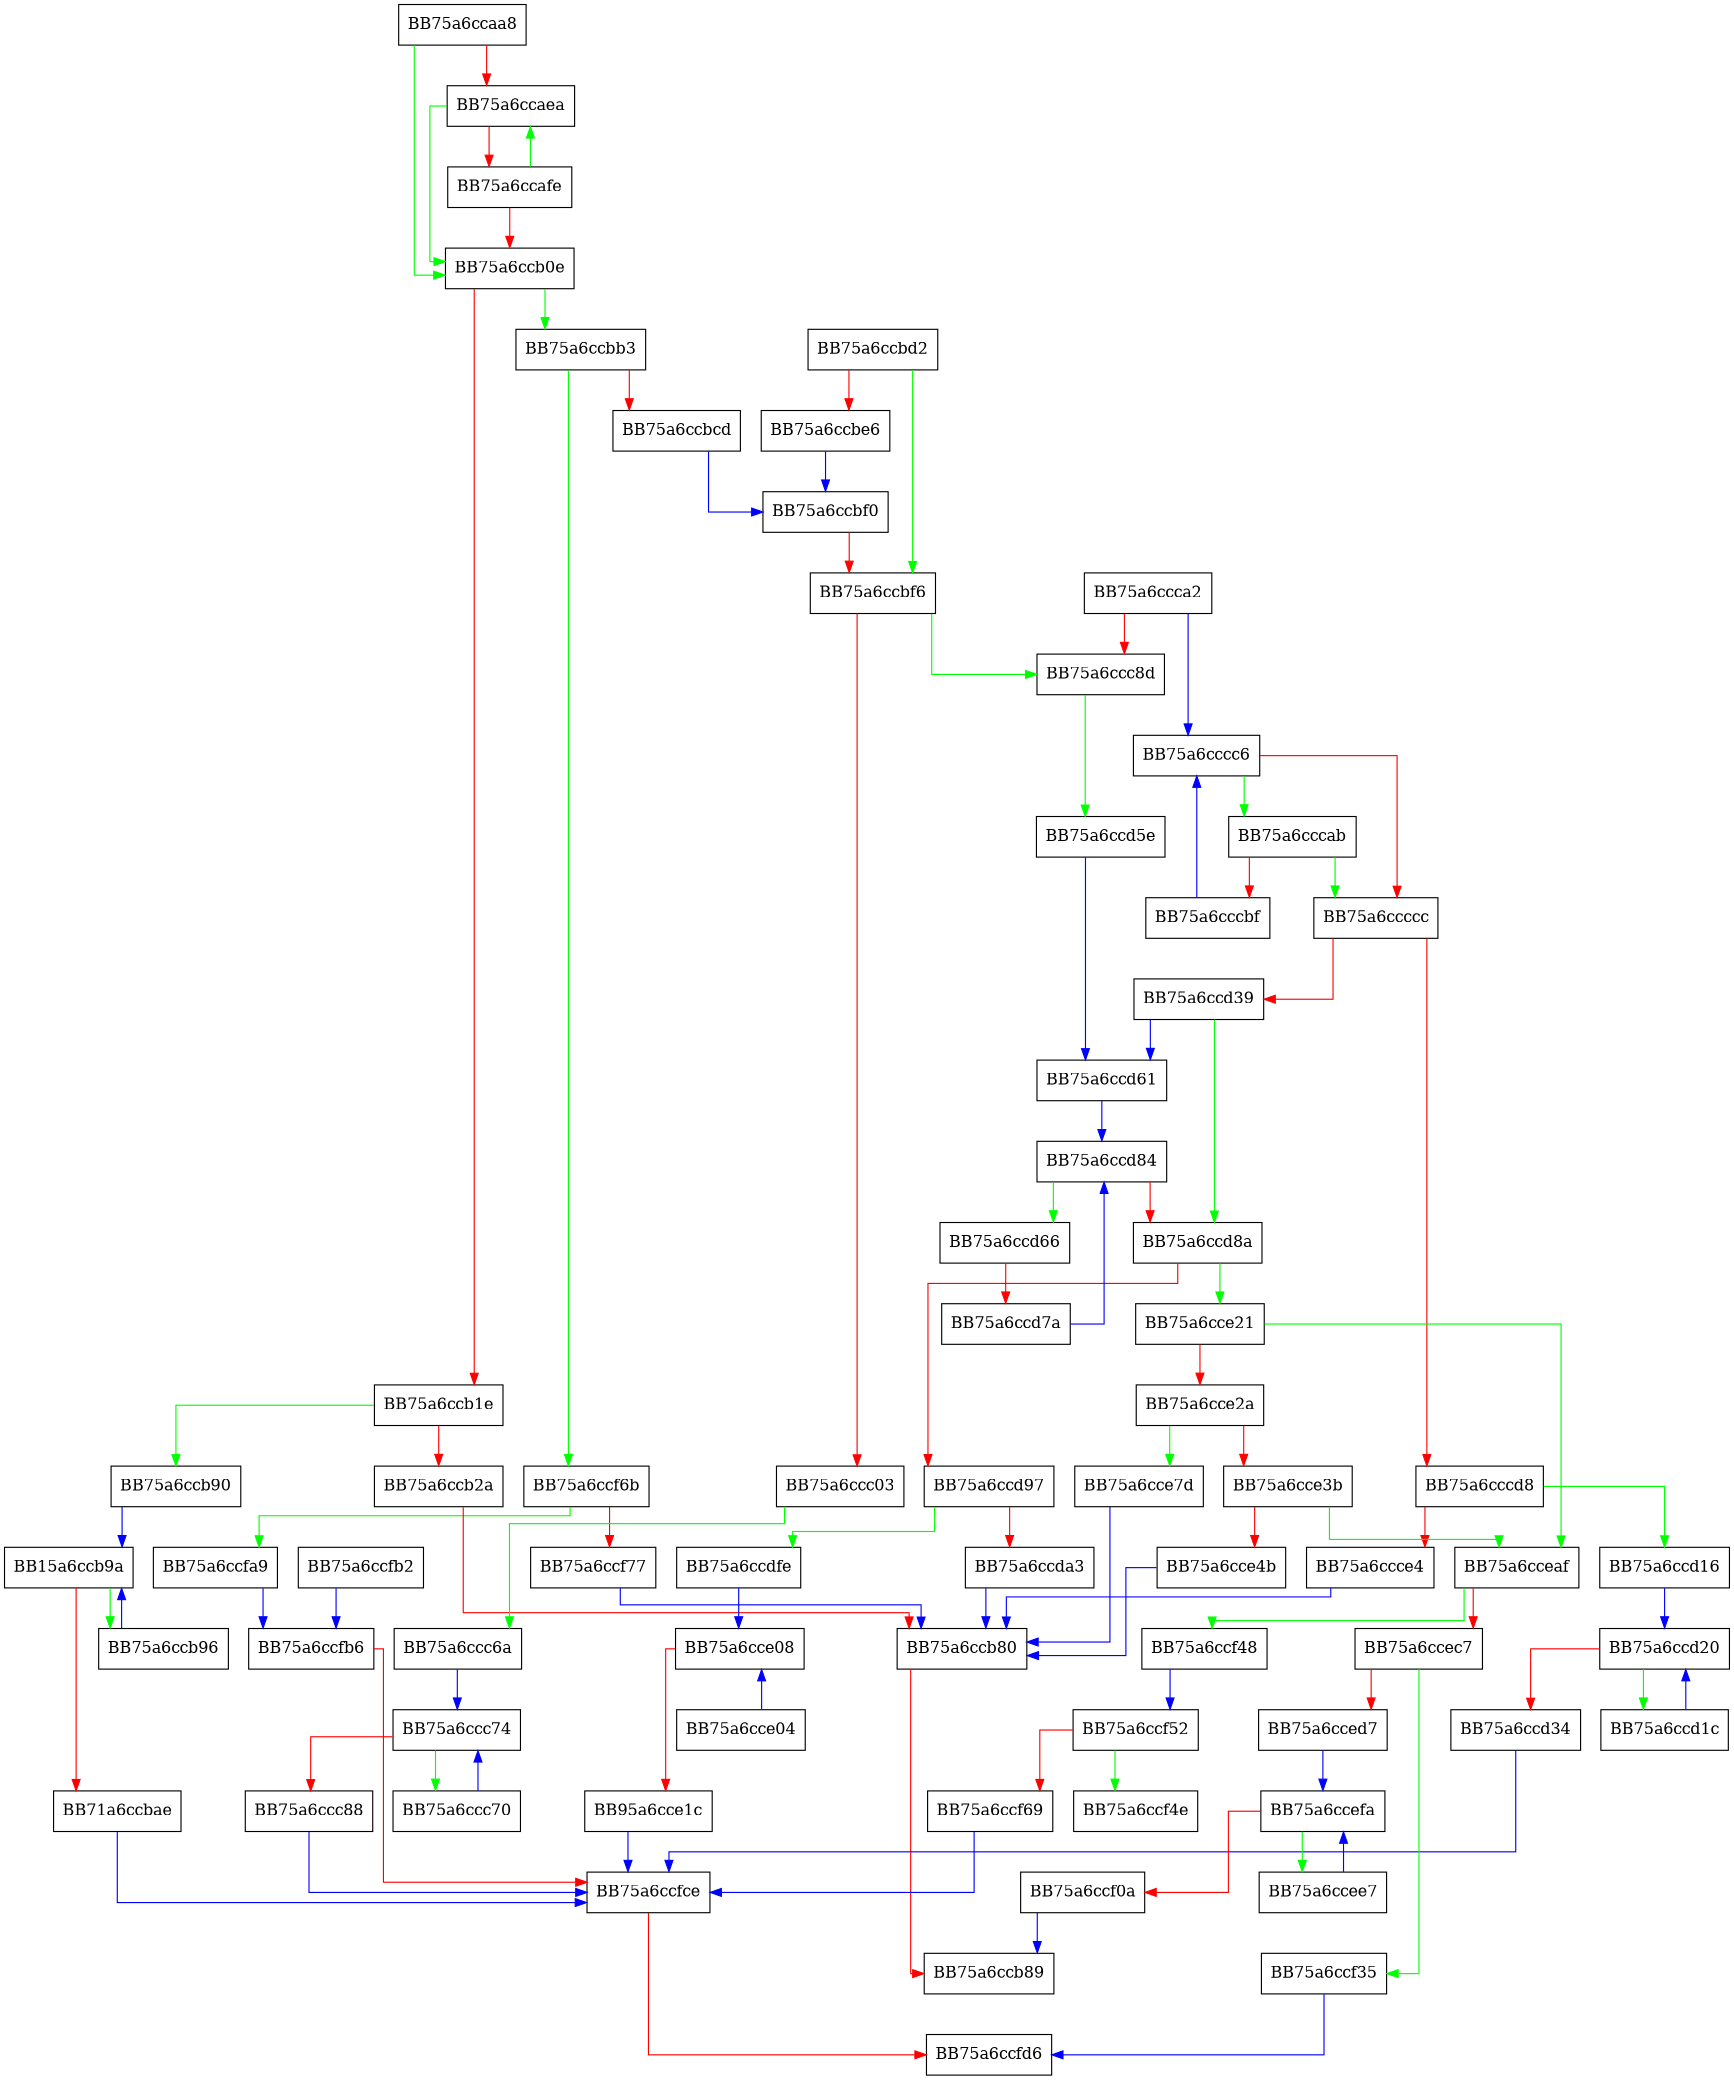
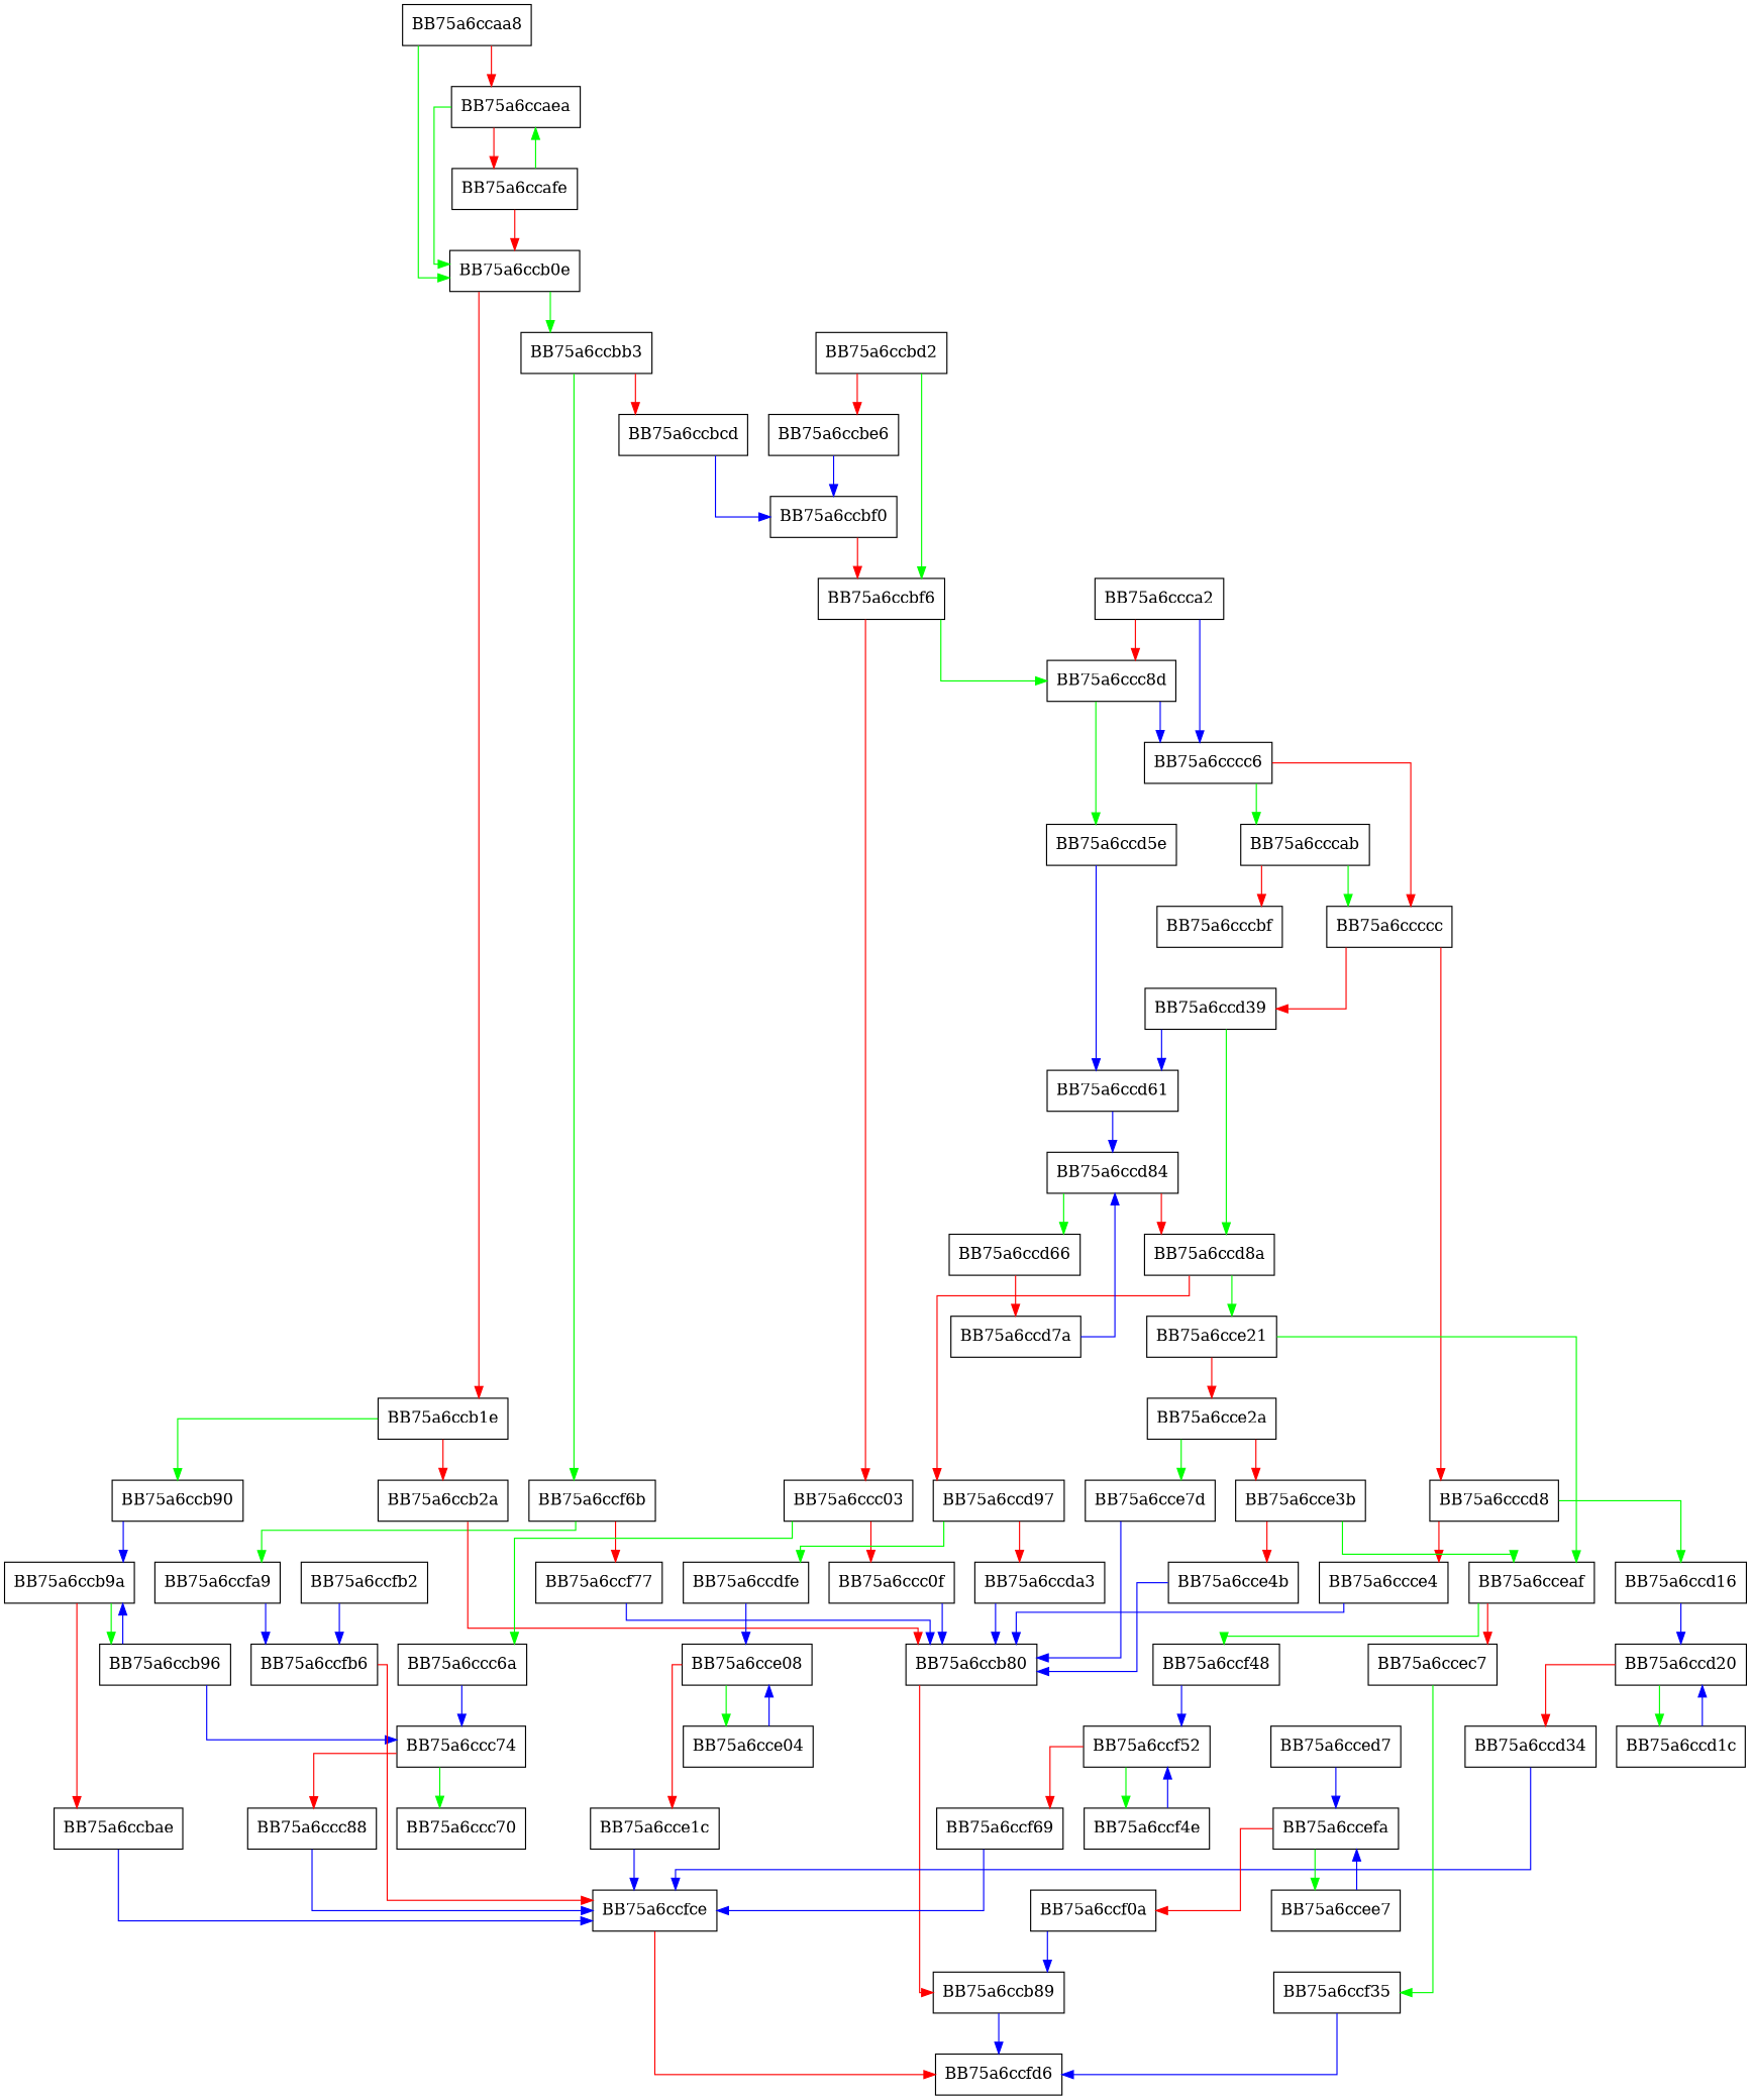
  digraph {
    splines=ortho
    node [shape=box]
    edge [color=red]
    BB75a6ccaa8
    BB75a6ccb0e
    BB75a6ccaea
    BB75a6ccbb3
    BB75a6ccb1e
    BB75a6ccafe
    BB75a6ccf6b
    BB75a6ccbcd
    BB75a6ccb90
    BB75a6ccb2a
    BB75a6ccfa9
    BB75a6ccf77
    BB75a6ccbf0
-   BB75a6ccb9a [label=BB15a6ccb9a]
+   BB75a6ccb9a
    BB75a6ccb80
    BB75a6ccb96
-   BB75a6ccbae [label=BB71a6ccbae]
+   BB75a6ccbae
    BB75a6ccb89
    BB75a6ccfd6
    BB75a6ccfce
    BB75a6ccfb6
    BB75a6ccbf6
    BB75a6ccbd2
    BB75a6ccbe6
    BB75a6ccc8d
    BB75a6ccc03
    BB75a6ccd5e
    BB75a6ccc6a
+   BB75a6ccc0f
    BB75a6ccd61
    BB75a6ccca2
    BB75a6cccc6
    BB75a6ccc74
    BB75a6ccc70
    BB75a6ccc88
    BB75a6ccd84
    BB75a6cccab
    BB75a6ccccc
    BB75a6cccbf
    BB75a6ccd39
    BB75a6cccd8
    BB75a6ccd8a
    BB75a6ccd16
    BB75a6ccce4
    BB75a6ccd20
    BB75a6ccd1c
    BB75a6ccd34
    BB75a6ccd66
    BB75a6ccd7a
    BB75a6cce21
    BB75a6ccd97
    BB75a6cceaf
    BB75a6cce2a
    BB75a6ccdfe
    BB75a6ccda3
    BB75a6ccf48
    BB75a6ccec7
    BB75a6cce7d
    BB75a6cce3b
    BB75a6cce08
    BB75a6cce04
-   BB75a6cce1c [label=BB95a6cce1c]
+   BB75a6cce1c
    BB75a6ccf52
    BB75a6ccf35
    BB75a6cced7
    BB75a6cce4b
    BB75a6ccf4e
    BB75a6ccf69
    BB75a6ccefa
    BB75a6ccee7
    BB75a6ccf0a
    BB75a6ccfb2
    BB75a6ccaa8 -> BB75a6ccb0e [color=green]
    BB75a6ccaa8 -> BB75a6ccaea
    BB75a6ccb0e -> BB75a6ccbb3 [color=green]
    BB75a6ccb0e -> BB75a6ccb1e
    BB75a6ccaea -> BB75a6ccb0e [color=green]
    BB75a6ccaea -> BB75a6ccafe
    BB75a6ccbb3 -> BB75a6ccf6b [color=green]
    BB75a6ccbb3 -> BB75a6ccbcd
    BB75a6ccb1e -> BB75a6ccb90 [color=green]
    BB75a6ccb1e -> BB75a6ccb2a
    BB75a6ccafe -> BB75a6ccb0e
    BB75a6ccafe -> BB75a6ccaea [color=green]
    BB75a6ccf6b -> BB75a6ccfa9 [color=green]
    BB75a6ccf6b -> BB75a6ccf77
    BB75a6ccbcd -> BB75a6ccbf0 [color=blue]
    BB75a6ccb90 -> BB75a6ccb9a [color=blue]
    BB75a6ccb2a -> BB75a6ccb80
    BB75a6ccfa9 -> BB75a6ccfb6 [color=blue]
    BB75a6ccf77 -> BB75a6ccb80 [color=blue]
    BB75a6ccbf0 -> BB75a6ccbf6
    BB75a6ccb9a -> BB75a6ccb96 [color=green]
    BB75a6ccb9a -> BB75a6ccbae
    BB75a6ccb80 -> BB75a6ccb89
    BB75a6ccb96 -> BB75a6ccb9a [color=blue]
    BB75a6ccbae -> BB75a6ccfce [color=blue]
+   BB75a6ccb89 -> BB75a6ccfd6 [color=blue]
    BB75a6ccfce -> BB75a6ccfd6
    BB75a6ccfb6 -> BB75a6ccfce
    BB75a6ccbf6 -> BB75a6ccc8d [color=green]
    BB75a6ccbf6 -> BB75a6ccc03
    BB75a6ccbd2 -> BB75a6ccbf6 [color=green]
    BB75a6ccbd2 -> BB75a6ccbe6
    BB75a6ccbe6 -> BB75a6ccbf0 [color=blue]
    BB75a6ccc8d -> BB75a6ccd5e [color=green]
    BB75a6ccc03 -> BB75a6ccc6a [color=green]
+   BB75a6ccc03 -> BB75a6ccc0f
    BB75a6ccd5e -> BB75a6ccd61 [color=blue]
    BB75a6ccc6a -> BB75a6ccc74 [color=blue]
+   BB75a6ccc0f -> BB75a6ccb80 [color=blue]
    BB75a6ccd61 -> BB75a6ccd84 [color=blue]
    BB75a6ccca2 -> BB75a6ccc8d
    BB75a6ccca2 -> BB75a6cccc6 [color=blue]
    BB75a6cccc6 -> BB75a6cccab [color=green]
    BB75a6cccc6 -> BB75a6ccccc
    BB75a6ccc74 -> BB75a6ccc70 [color=green]
    BB75a6ccc74 -> BB75a6ccc88
-   BB75a6ccc70 -> BB75a6ccc74 [color=blue]
+   BB75a6ccb96 -> BB75a6ccc74 [color=blue]
    BB75a6ccc88 -> BB75a6ccfce [color=blue]
    BB75a6ccd84 -> BB75a6ccd8a
    BB75a6ccd84 -> BB75a6ccd66 [color=green]
    BB75a6cccab -> BB75a6ccccc [color=green]
    BB75a6cccab -> BB75a6cccbf
    BB75a6ccccc -> BB75a6ccd39
    BB75a6ccccc -> BB75a6cccd8
-   BB75a6cccbf -> BB75a6cccc6 [color=blue]
+   BB75a6ccc8d -> BB75a6cccc6 [color=blue]
    BB75a6ccd39 -> BB75a6ccd61 [color=blue]
    BB75a6ccd39 -> BB75a6ccd8a [color=green]
    BB75a6cccd8 -> BB75a6ccd16 [color=green]
    BB75a6cccd8 -> BB75a6ccce4
    BB75a6ccd8a -> BB75a6cce21 [color=green]
    BB75a6ccd8a -> BB75a6ccd97
    BB75a6ccd16 -> BB75a6ccd20 [color=blue]
    BB75a6ccce4 -> BB75a6ccb80 [color=blue]
    BB75a6ccd20 -> BB75a6ccd1c [color=green]
    BB75a6ccd20 -> BB75a6ccd34
    BB75a6ccd1c -> BB75a6ccd20 [color=blue]
    BB75a6ccd34 -> BB75a6ccfce [color=blue]
    BB75a6ccd66 -> BB75a6ccd7a
    BB75a6ccd7a -> BB75a6ccd84 [color=blue]
    BB75a6cce21 -> BB75a6cceaf [color=green]
    BB75a6cce21 -> BB75a6cce2a
    BB75a6ccd97 -> BB75a6ccdfe [color=green]
    BB75a6ccd97 -> BB75a6ccda3
    BB75a6cceaf -> BB75a6ccf48 [color=green]
    BB75a6cceaf -> BB75a6ccec7
    BB75a6cce2a -> BB75a6cce7d [color=green]
    BB75a6cce2a -> BB75a6cce3b
    BB75a6ccdfe -> BB75a6cce08 [color=blue]
    BB75a6ccda3 -> BB75a6ccb80 [color=blue]
    BB75a6ccf48 -> BB75a6ccf52 [color=blue]
    BB75a6ccec7 -> BB75a6ccf35 [color=green]
-   BB75a6ccec7 -> BB75a6cced7
    BB75a6cce7d -> BB75a6ccb80 [color=blue]
    BB75a6cce3b -> BB75a6cceaf [color=green]
    BB75a6cce3b -> BB75a6cce4b
+   BB75a6cce08 -> BB75a6cce04 [color=green]
    BB75a6cce08 -> BB75a6cce1c
    BB75a6cce04 -> BB75a6cce08 [color=blue]
    BB75a6cce1c -> BB75a6ccfce [color=blue]
    BB75a6ccf52 -> BB75a6ccf4e [color=green]
    BB75a6ccf52 -> BB75a6ccf69
    BB75a6ccf35 -> BB75a6ccfd6 [color=blue]
    BB75a6cced7 -> BB75a6ccefa [color=blue]
    BB75a6cce4b -> BB75a6ccb80 [color=blue]
+   BB75a6ccf4e -> BB75a6ccf52 [color=blue]
    BB75a6ccf69 -> BB75a6ccfce [color=blue]
    BB75a6ccefa -> BB75a6ccee7 [color=green]
    BB75a6ccefa -> BB75a6ccf0a
    BB75a6ccee7 -> BB75a6ccefa [color=blue]
    BB75a6ccf0a -> BB75a6ccb89 [color=blue]
    BB75a6ccfb2 -> BB75a6ccfb6 [color=blue]
  }
